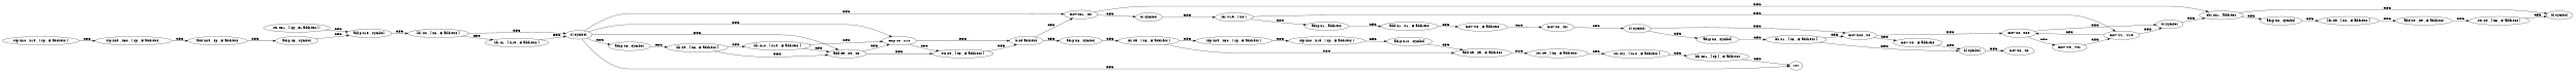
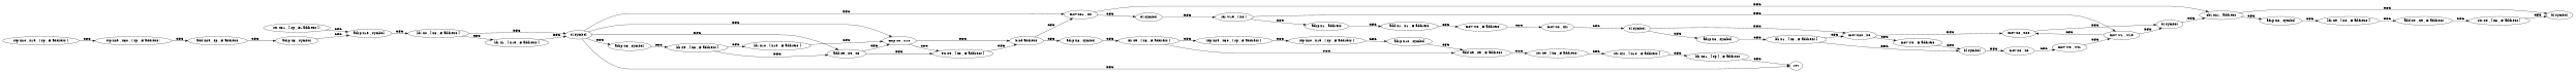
  digraph {
    rankdir=LR
    n1 [label="str x21 , [ sp , #- address ]!"]
    n2 [label="adrp x19 , symbol"]
    n3 [label="stp x20 , x19 , [ sp , # address ]"]
    n4 [label="stp x29 , x30 , [ sp , # address ]"]
    n5 [label="add x29 , sp , # address"]
    n6 [label="adrp x8 , symbol"]
    n7 [label="ldr x0 , [ x8 , # address ]"]
    n8 [label="ldr x1 , [ x19 , # address ]"]
    n9 [label="bl symbol"]
    n10 [label="adrp x8 , symbol"]
    n11 [label="add x9 , x9 , x0"]
    n12 [label="cmp x0 , x10"]
    n13 [label="mov x21 , x0"]
    n14 [label=ret]
    n15 [label="ldr x9 , [ x8 , # address ]"]
    n16 [label="str x9 , [ x8 , # address ]"]
    n17 [label="b.ne address"]
    n18 [label="bl symbol"]
    n19 [label="cbz x21 , address"]
    n20 [label="ldr x10 , [ x19 , # address ]"]
    n21 [label="adrp x8 , symbol"]
    n22 [label="ldr x9 , [ x8 , # address ]"]
    n23 [label="ldr w19 , [ x0 ]"]
    n24 [label="bl symbol"]
    n25 [label="adrp x8 , symbol"]
    n26 [label="ldp x29 , x30 , [ sp , # address ]"]
    n27 [label="add x9 , x9 , # address"]
    n28 [label="adrp x1 , address"]
    n29 [label="mov w1 , w19"]
    n30 [label="add x1 , x1 , # address"]
    n31 [label="mov x2 , x20"]
    n32 [label="bl symbol"]
    n33 [label="mov w2 , # address"]
    n34 [label="mov x0 , xzr"]
    n35 [label="bl symbol"]
    n36 [label="adrp x8 , symbol"]
    n37 [label="mov x20 , x0"]
    n38 [label="ldr x1 , [ x8 , # address ]"]
    n39 [label="mov w0 , # address"]
    n40 [label="bl symbol"]
    n41 [label="mov x3 , x0"]
    n42 [label="mov w0 , wzr"]
    n43 [label="ldr x9 , [ x8 , # address ]"]
    n44 [label="add x9 , x9 , # address"]
    n45 [label="ldp x20 , x19 , [ sp , # address ]"]
    n46 [label="str x9 , [ x8 , # address ]"]
    n47 [label="adrp x10 , symbol"]
    n48 [label="str xzr , [ x10 , # address ]"]
    n49 [label="ldr x21 , [ sp ] , # address"]
    n50 [label="str x9 , [ x8 , # address ]"]
    n1 -> n2 [label=CFG]
    n2 -> n7 [label=CFG]
    n3 -> n4 [label=CFG]
    n4 -> n5 [label=CFG]
    n5 -> n6 [label=CFG]
    n6 -> n2 [label=CFG]
    n7 -> n8 [label=CFG]
    n7 -> n9 [label=DFG]
    n8 -> n9 [label=DFG]
    n9 -> n10 [label=CFG]
    n9 -> n11 [label=DFG]
    n9 -> n12 [label=DFG]
    n9 -> n13 [label=DFG]
    n9 -> n14 [label=DFG]
    n10 -> n15 [label=CFG]
    n11 -> n12 [label=CFG]
    n11 -> n16 [label=DFG]
    n12 -> n16 [label=CFG]
    n12 -> n17 [label=DFG]
    n13 -> n18 [label=CFG]
    n13 -> n19 [label=DFG]
    n15 -> n11 [label=DFG]
    n15 -> n20 [label=CFG]
    n16 -> n17 [label=CFG]
    n17 -> n13 [label=CFG]
    n17 -> n21 [label=CFG]
    n18 -> n23 [label=DFG]
    n19 -> n24 [label=CFG]
    n19 -> n25 [label=CFG]
-   n20 -> n11 [label=CFG]
    n20 -> n12 [label=CFG]
    n21 -> n22 [label=CFG]
    n22 -> n26 [label=CFG]
    n22 -> n27 [label=DFG]
    n23 -> n28 [label=CFG]
    n23 -> n29 [label=DFG]
    n25 -> n43 [label=CFG]
    n26 -> n45 [label=CFG]
    n27 -> n46 [label=DFG]
    n28 -> n30 [label=CFG]
    n29 -> n31 [label=CFG]
    n29 -> n32 [label=DFG]
    n30 -> n33 [label=CFG]
    n31 -> n32 [label=DFG]
    n32 -> n19 [label=CFG]
    n33 -> n34 [label=CFG]
    n34 -> n35 [label=CFG]
    n35 -> n36 [label=CFG]
    n35 -> n37 [label=DFG]
    n36 -> n38 [label=CFG]
    n37 -> n31 [label=DFG]
    n37 -> n39 [label=CFG]
    n38 -> n37 [label=CFG]
    n38 -> n40 [label=DFG]
    n39 -> n40 [label=CFG]
    n40 -> n41 [label=DFG]
-   n31 -> n42 [label=CFG]
+   n41 -> n42 [label=CFG]
    n42 -> n29 [label=CFG]
    n43 -> n44 [label=DFG]
    n44 -> n50 [label=DFG]
    n45 -> n47 [label=CFG]
    n46 -> n48 [label=CFG]
    n47 -> n27 [label=CFG]
    n48 -> n49 [label=CFG]
    n49 -> n14 [label=CFG]
    n50 -> n24 [label=CFG]
  }
